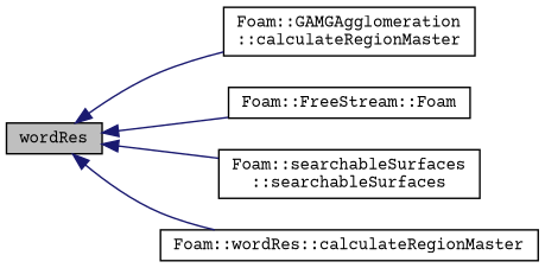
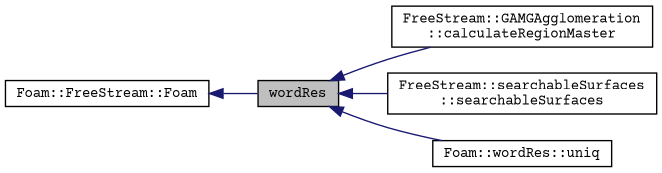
  digraph {
    fontname="Courier Prime"
    rankdir=LR
    node [color=black fontname="Courier Prime" fontsize=10 shape=record]
    edge [color=midnightblue dir=back fontname="Courier Prime" fontsize=10 labelfontname=Helvetica labelfontsize=10 style=solid]
    n1 [fillcolor=grey75 fontcolor=black height=0.2 label=wordRes style=filled width=0.4]
-   n2 [height=0.2 label="Foam::GAMGAgglomeration\l::calculateRegionMaster" width=0.4]
+   n2 [height=0.2 label="FreeStream::GAMGAgglomeration\l::calculateRegionMaster" width=0.4]
    n3 [height=0.2 label="Foam::FreeStream::Foam" width=0.4]
-   n4 [height=0.2 label="Foam::searchableSurfaces\l::searchableSurfaces" width=0.4]
-   n5 [height=0.2 label="Foam::wordRes::calculateRegionMaster" width=0.4]
+   n4 [height=0.2 label="FreeStream::searchableSurfaces\l::searchableSurfaces" width=0.4]
+   n5 [height=0.2 label="Foam::wordRes::uniq" width=0.4]
    n1 -> n2
-   n1 -> n3
+   n3 -> n1
    n1 -> n4
    n1 -> n5
  }
